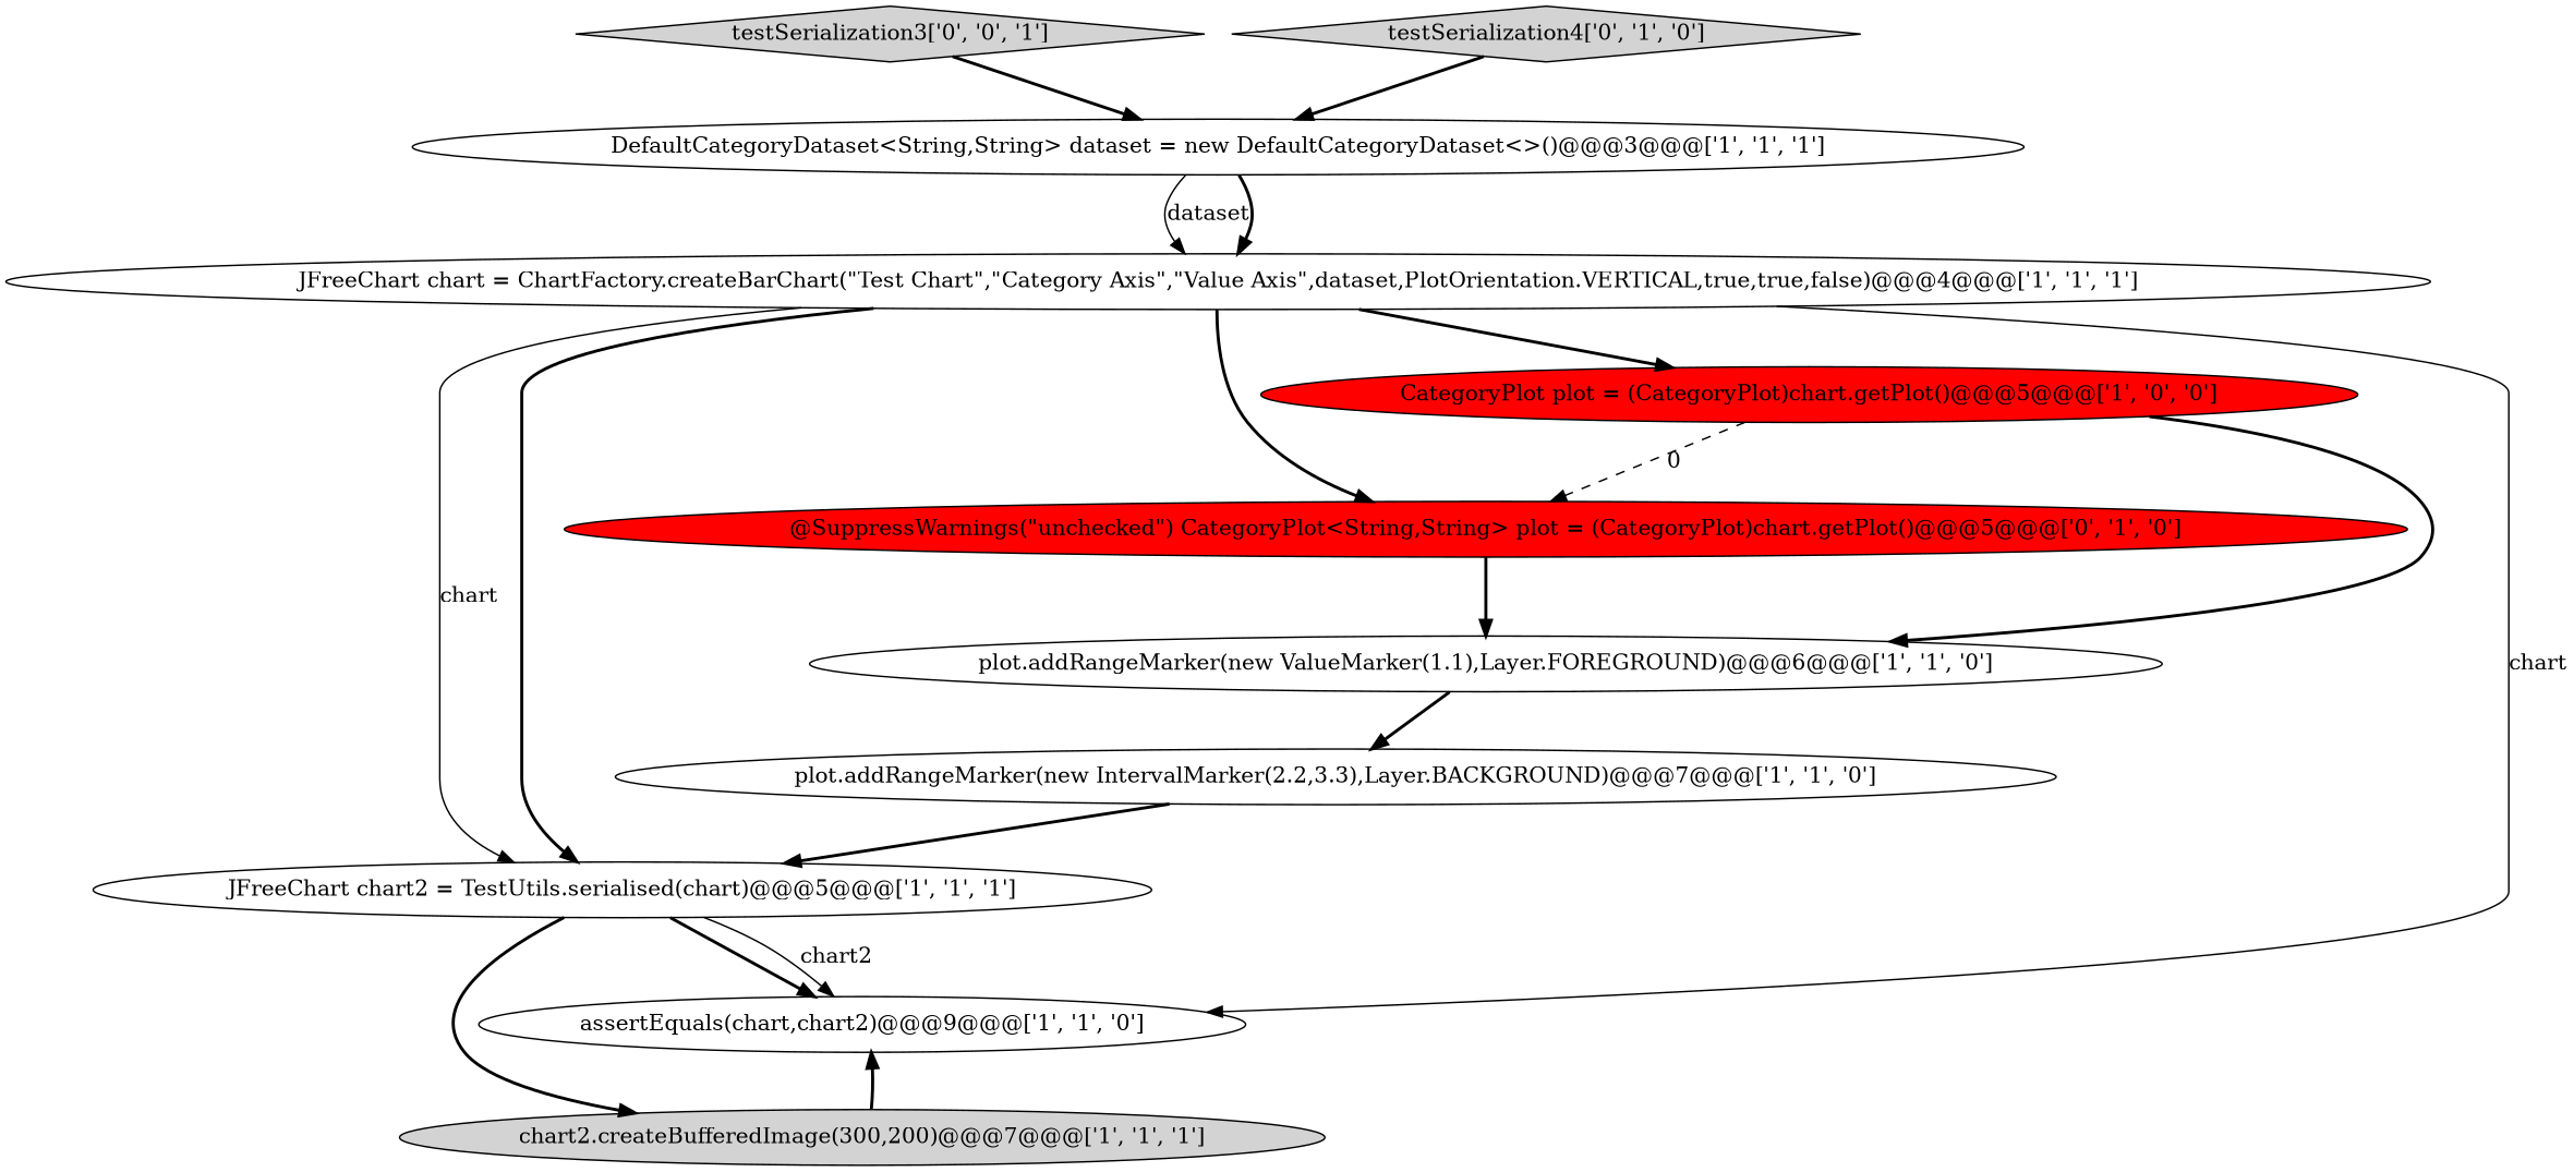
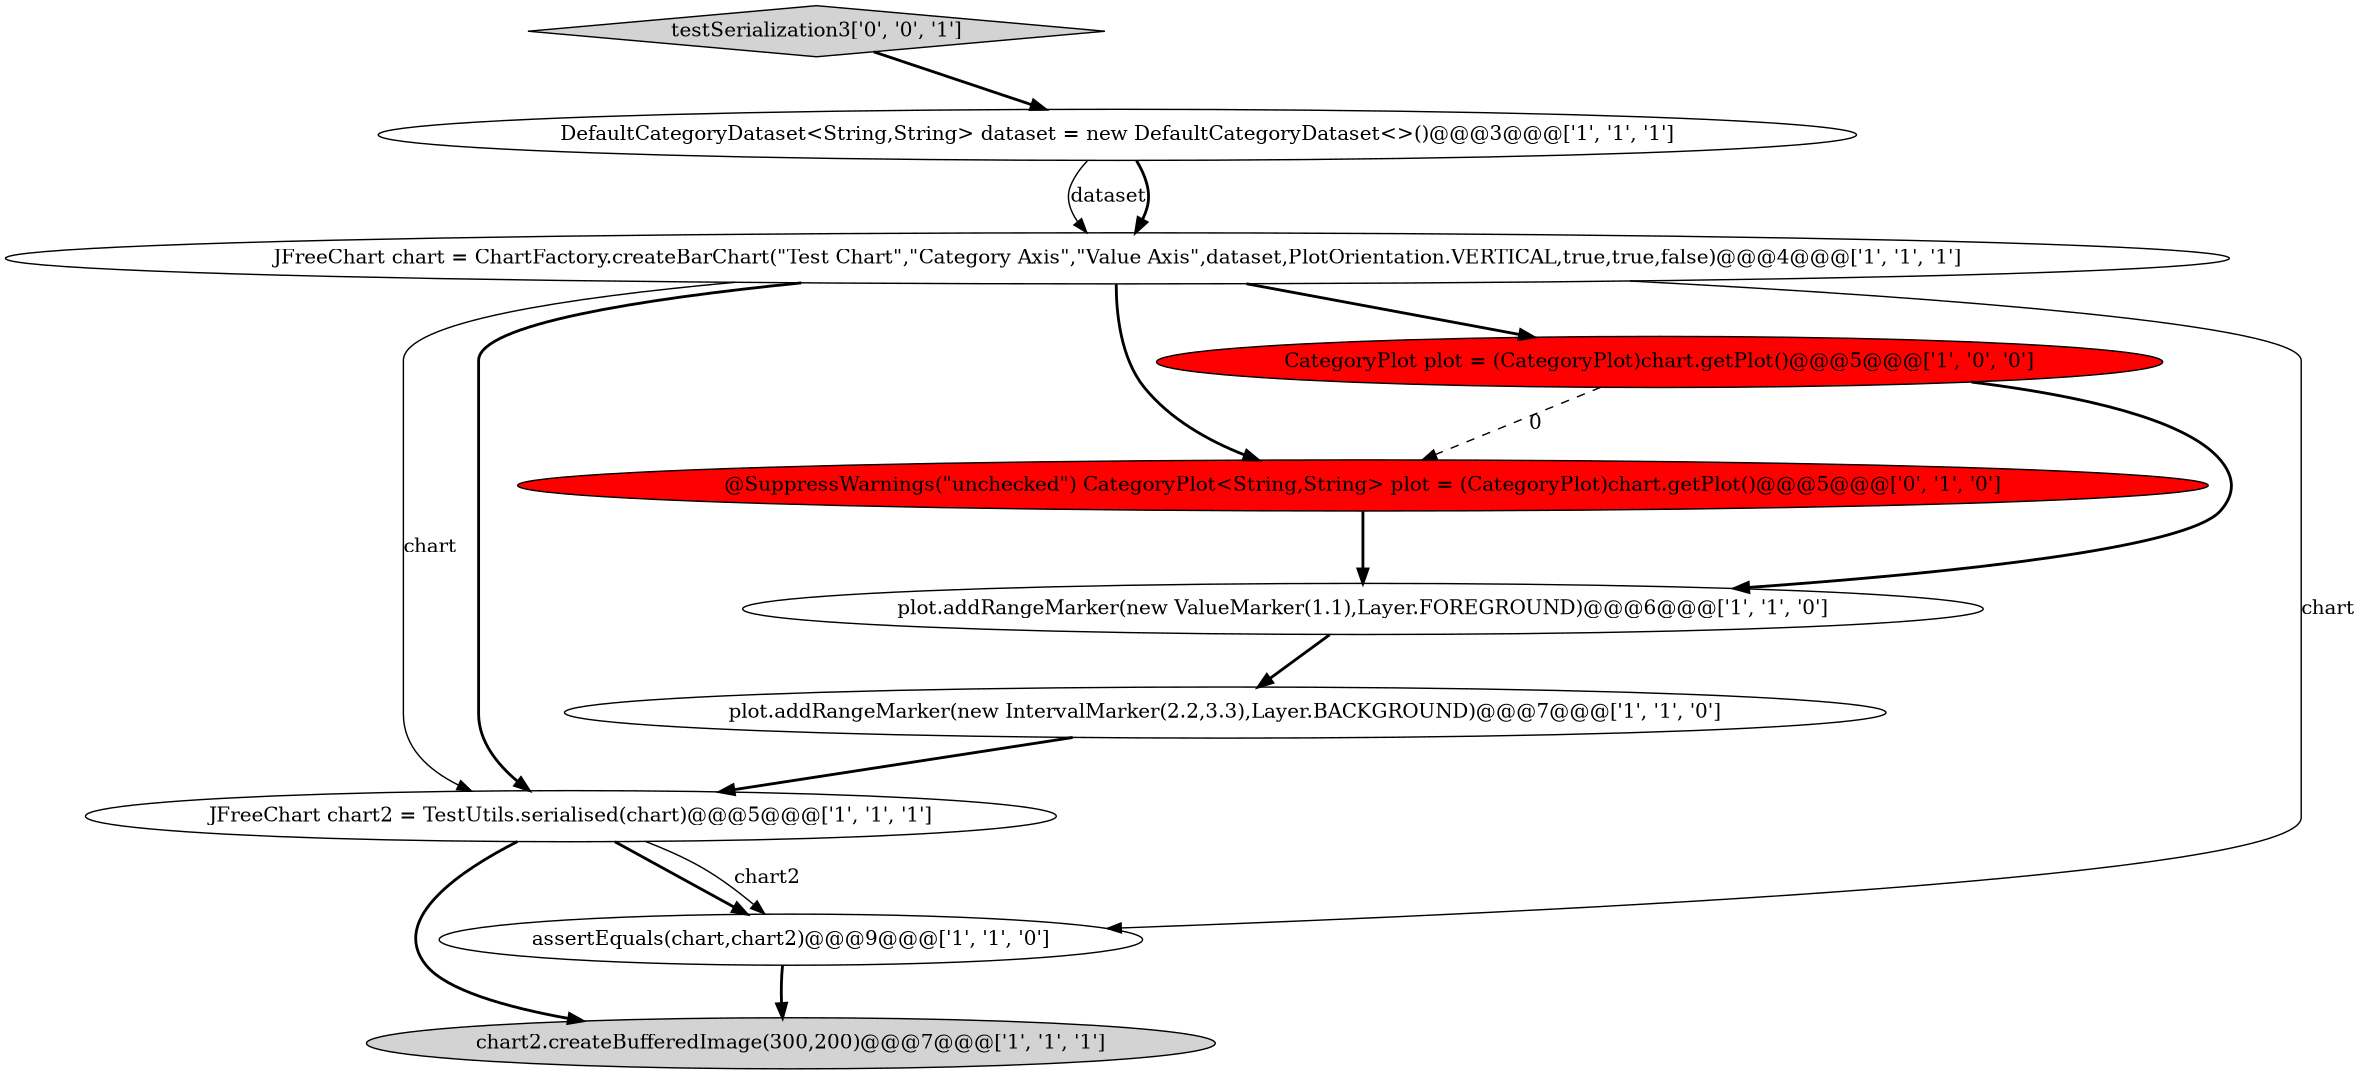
  digraph {
    node [fillcolor=white shape=ellipse style=filled]
    edge [style=bold]
    n1 [label="plot.addRangeMarker(new IntervalMarker(2.2,3.3),Layer.BACKGROUND)@@@7@@@['1', '1', '0']"]
    n2 [label="JFreeChart chart2 = TestUtils.serialised(chart)@@@5@@@['1', '1', '1']"]
    n3 [label="assertEquals(chart,chart2)@@@9@@@['1', '1', '0']"]
    n4 [fillcolor=lightgray label="chart2.createBufferedImage(300,200)@@@7@@@['1', '1', '1']"]
    n5 [fillcolor=red label="@SuppressWarnings(\"unchecked\") CategoryPlot<String,String> plot = (CategoryPlot)chart.getPlot()@@@5@@@['0', '1', '0']"]
    n6 [label="plot.addRangeMarker(new ValueMarker(1.1),Layer.FOREGROUND)@@@6@@@['1', '1', '0']"]
    n7 [fillcolor=lightgray label="testSerialization3['0', '0', '1']" shape=diamond]
    n8 [label="DefaultCategoryDataset<String,String> dataset = new DefaultCategoryDataset<>()@@@3@@@['1', '1', '1']"]
    n9 [label="JFreeChart chart = ChartFactory.createBarChart(\"Test Chart\",\"Category Axis\",\"Value Axis\",dataset,PlotOrientation.VERTICAL,true,true,false)@@@4@@@['1', '1', '1']"]
    n10 [fillcolor=red label="CategoryPlot plot = (CategoryPlot)chart.getPlot()@@@5@@@['1', '0', '0']"]
-   n11 [fillcolor=lightgray label="testSerialization4['0', '1', '0']" shape=diamond]
    n1 -> n2
    n2 -> n3
    n2 -> n3 [label=chart2 style=solid]
    n2 -> n4
-   n4 -> n3
+   n3 -> n4
    n5 -> n6
    n6 -> n1
    n7 -> n8
    n8 -> n9 [label=dataset style=solid]
    n8 -> n9
    n9 -> n2
    n9 -> n2 [label=chart style=solid]
    n9 -> n3 [label=chart style=solid]
    n9 -> n5
    n9 -> n10
    n10 -> n5 [label=0 style=dashed]
    n10 -> n6
-   n11 -> n8
  }
